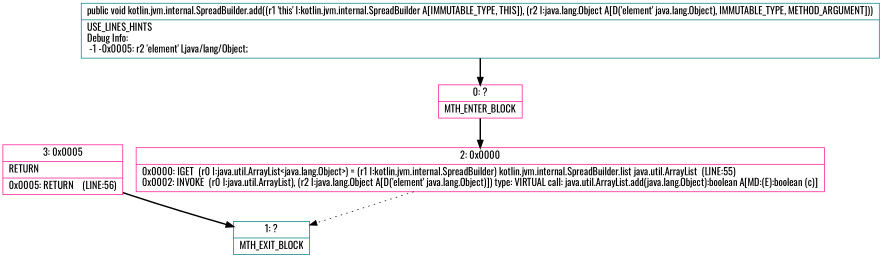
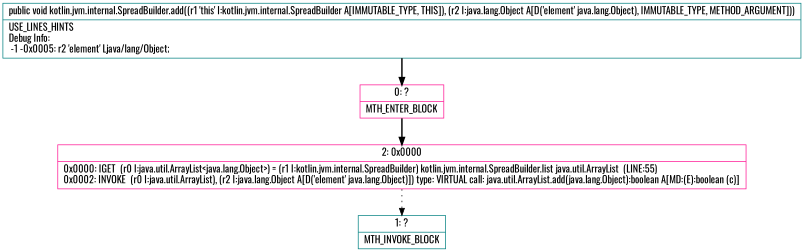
  digraph {
    fontname=Oswald
    node [color=deeppink fontname=Oswald shape=record]
    edge [fontname=Oswald style=bold]
    n1 [label="{0\:\ ?|MTH_ENTER_BLOCK\l}"]
    n2 [label="{2\:\ 0x0000|0x0000: IGET  (r0 I:java.util.ArrayList\<java.lang.Object\>) = (r1 I:kotlin.jvm.internal.SpreadBuilder) kotlin.jvm.internal.SpreadBuilder.list java.util.ArrayList  (LINE:55)\l0x0002: INVOKE  (r0 I:java.util.ArrayList), (r2 I:java.lang.Object A[D('element' java.lang.Object)]) type: VIRTUAL call: java.util.ArrayList.add(java.lang.Object):boolean A[MD:(E):boolean (c)]\l}"]
-   n3 [color=teal label="{1\:\ ?|MTH_EXIT_BLOCK\l}"]
-   n4 [label="{3\:\ 0x0005|RETURN\l|0x0005: RETURN    (LINE:56)\l}"]
+   n3 [color=teal label="{1\:\ ?|MTH_INVOKE_BLOCK\l}"]
    n5 [color=teal label="{public void kotlin.jvm.internal.SpreadBuilder.add((r1 'this' I:kotlin.jvm.internal.SpreadBuilder A[IMMUTABLE_TYPE, THIS]), (r2 I:java.lang.Object A[D('element' java.lang.Object), IMMUTABLE_TYPE, METHOD_ARGUMENT]))  | USE_LINES_HINTS\lDebug Info:\l  \-1 \-0x0005: r2 'element' Ljava\/lang\/Object;\l}"]
    n1 -> n2
    n2 -> n3 [style=dotted]
-   n4 -> n3
    n5 -> n1
  }
